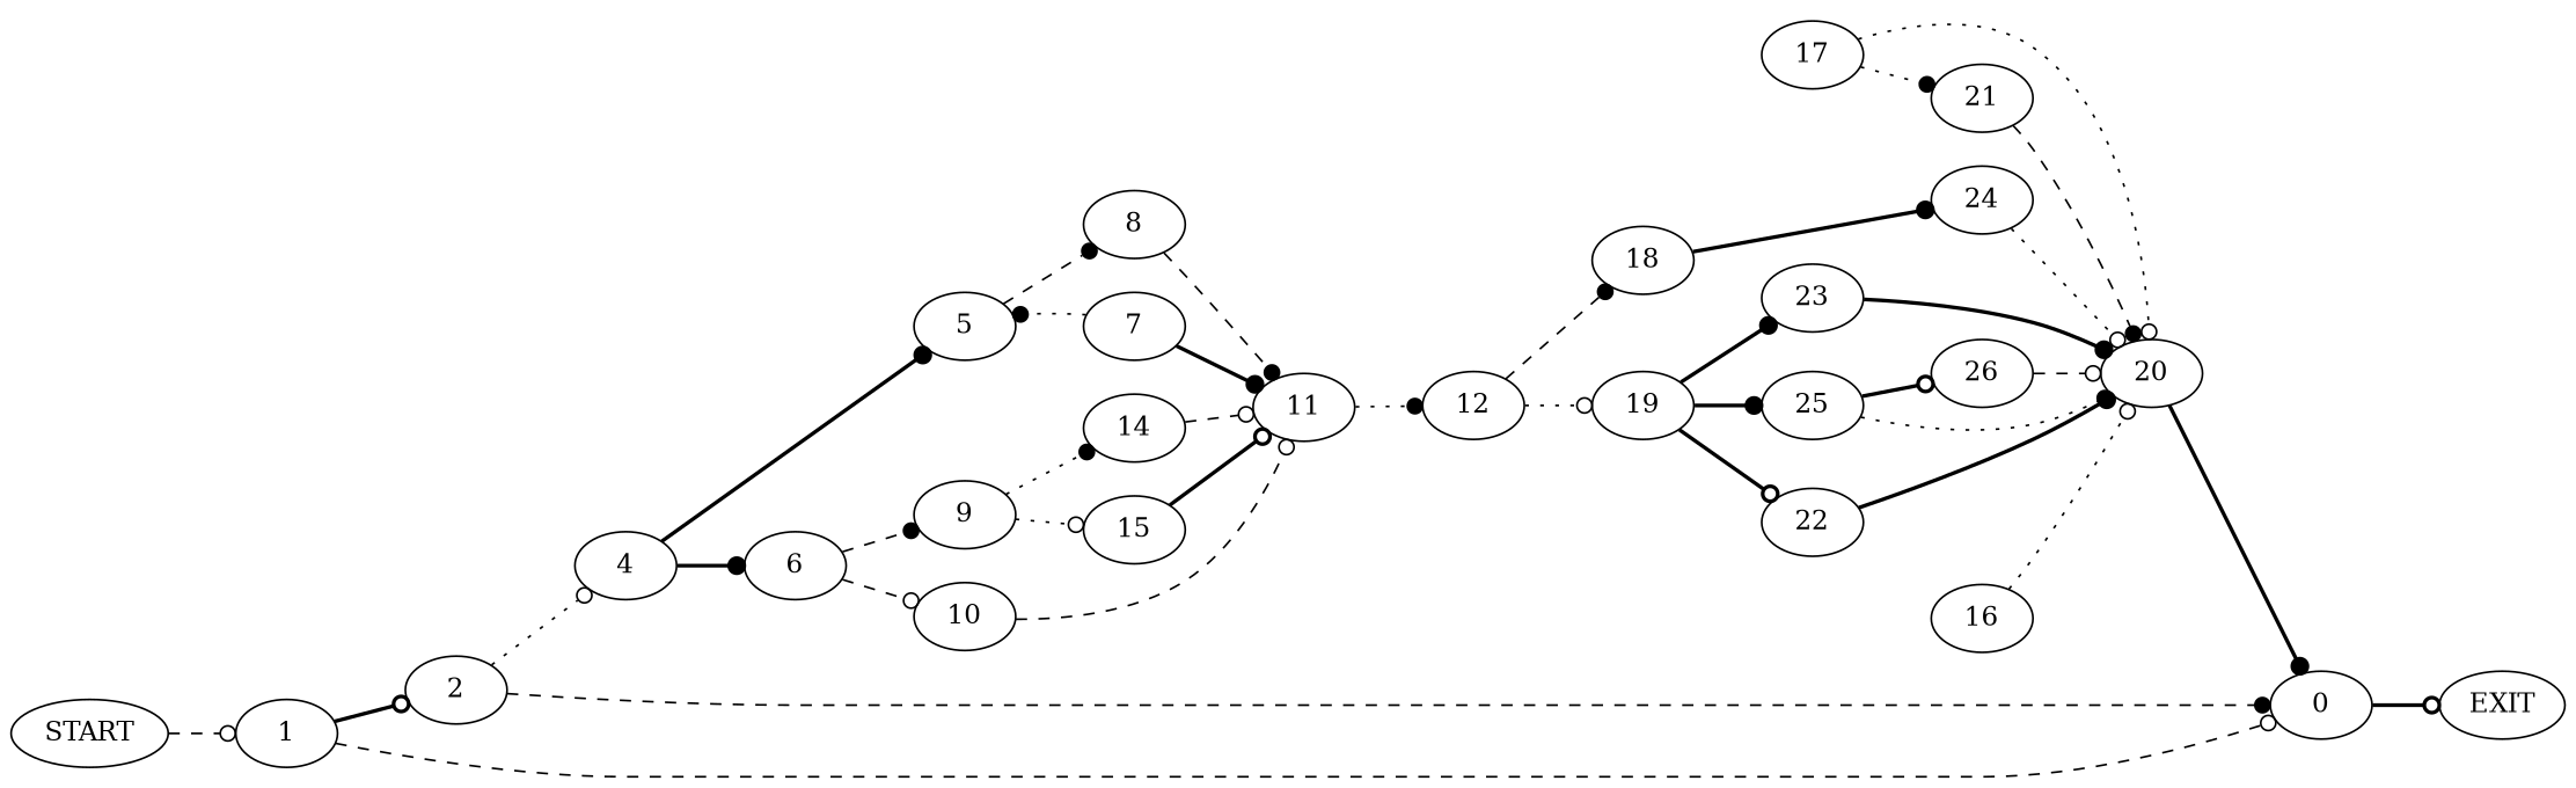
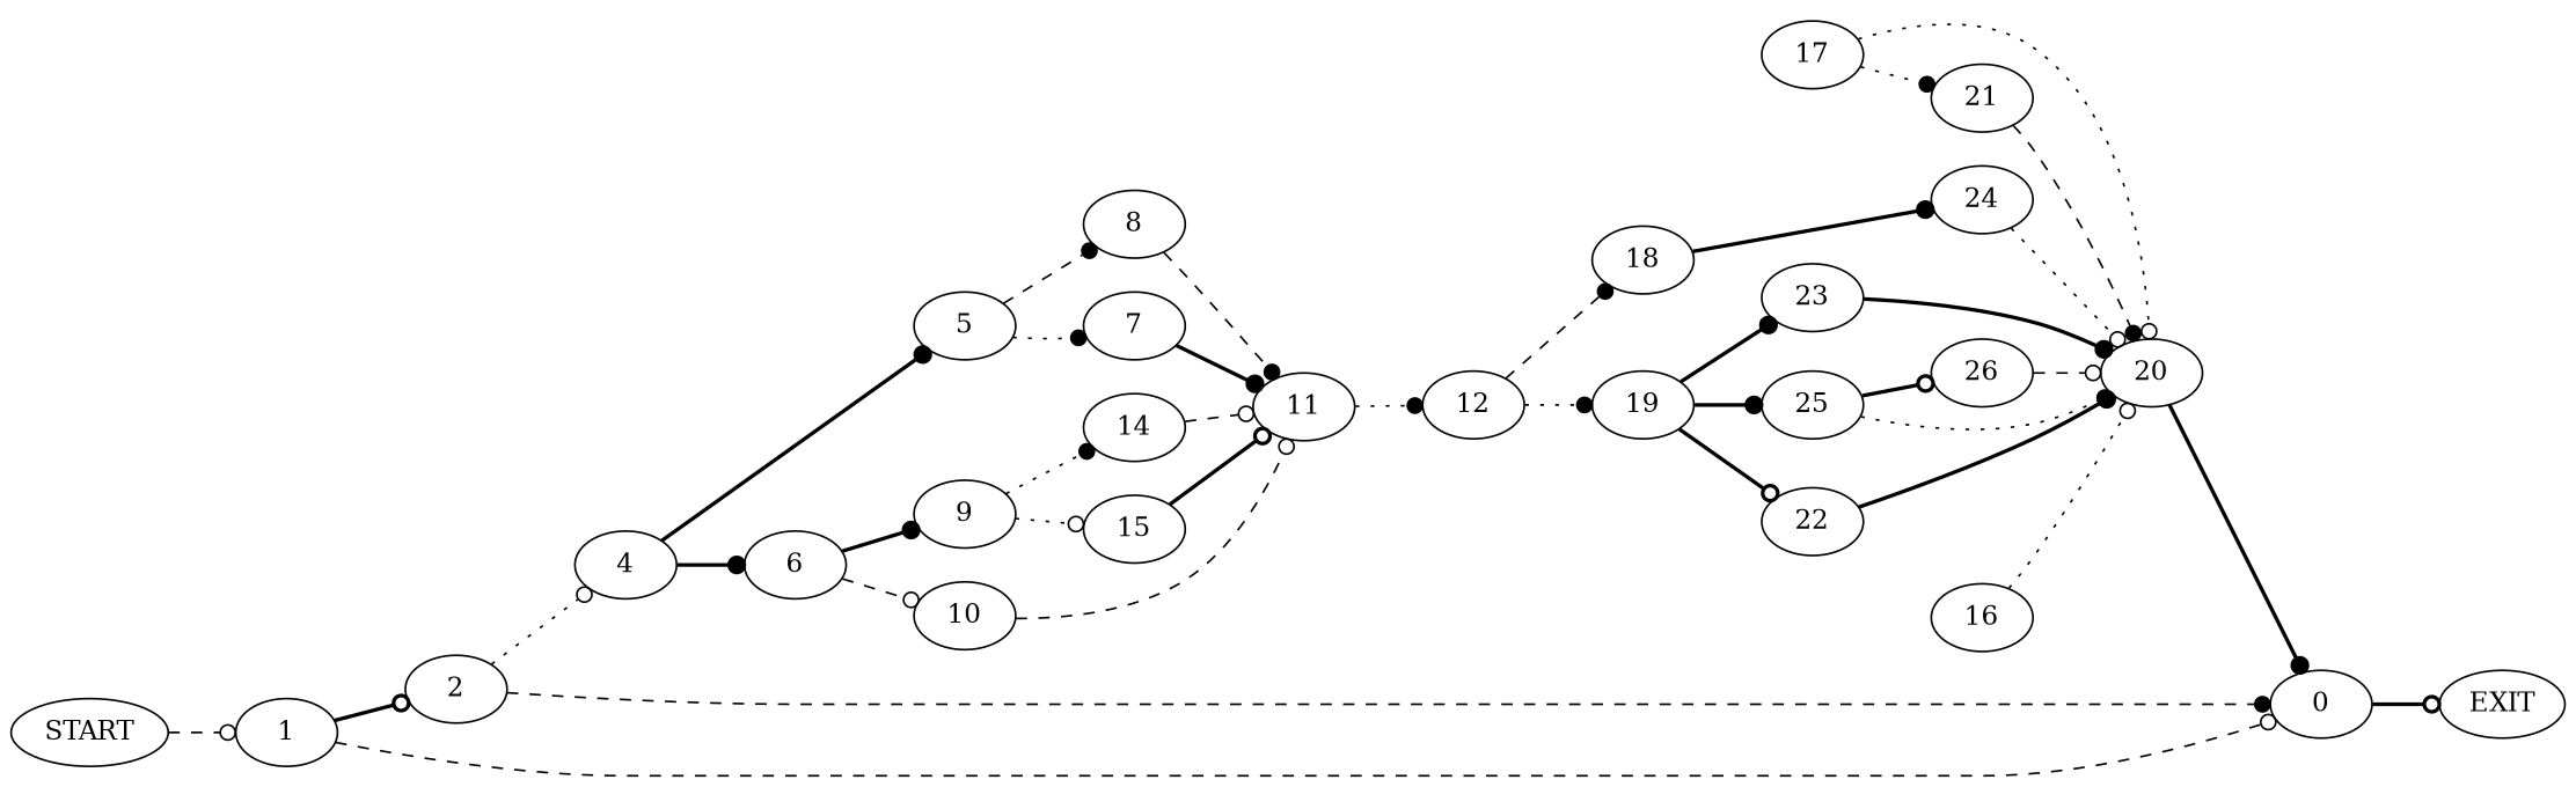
  digraph {
    rankdir=LR
    edge [arrowhead=dot style=bold]
    n1 [label=START]
    1
    2
    n4 [label=0]
    n5 [label=EXIT]
    4
    5
    6
    7
    8
    9
    10
    11
    14
    15
    12
    18
    19
    24
    25
    22
    23
    16
    20
    17
    21
    26
    n1 -> 1 [arrowhead=odot style=dashed]
    1 -> 2 [arrowhead=odot]
    1 -> n4 [arrowhead=odot style=dashed]
    2 -> n4 [style=dashed]
    2 -> 4 [arrowhead=odot style=dotted]
    n4 -> n5 [arrowhead=odot]
    4 -> 5
    4 -> 6
-   7 -> 5 [style=dotted]
+   5 -> 7 [style=dotted]
    5 -> 8 [style=dashed]
-   6 -> 9 [style=dashed]
+   6 -> 9
    6 -> 10 [arrowhead=odot style=dashed]
    7 -> 11
    8 -> 11 [style=dashed]
    9 -> 14 [style=dotted]
    9 -> 15 [arrowhead=odot style=dotted]
    10 -> 11 [arrowhead=odot style=dashed]
    11 -> 12 [style=dotted]
    14 -> 11 [arrowhead=odot style=dashed]
    15 -> 11 [arrowhead=odot]
    12 -> 18 [style=dashed]
-   12 -> 19 [arrowhead=odot style=dotted]
+   12 -> 19 [style=dotted]
    18 -> 24
    19 -> 25
    19 -> 22 [arrowhead=odot]
    19 -> 23
    24 -> 20 [arrowhead=odot style=dotted]
    25 -> 20 [style=dotted]
    25 -> 26 [arrowhead=odot]
    22 -> 20
    23 -> 20
    16 -> 20 [arrowhead=odot style=dotted]
    20 -> n4
    17 -> 20 [arrowhead=odot style=dotted]
    17 -> 21 [style=dotted]
    21 -> 20 [style=dashed]
    26 -> 20 [arrowhead=odot style=dashed]
  }
